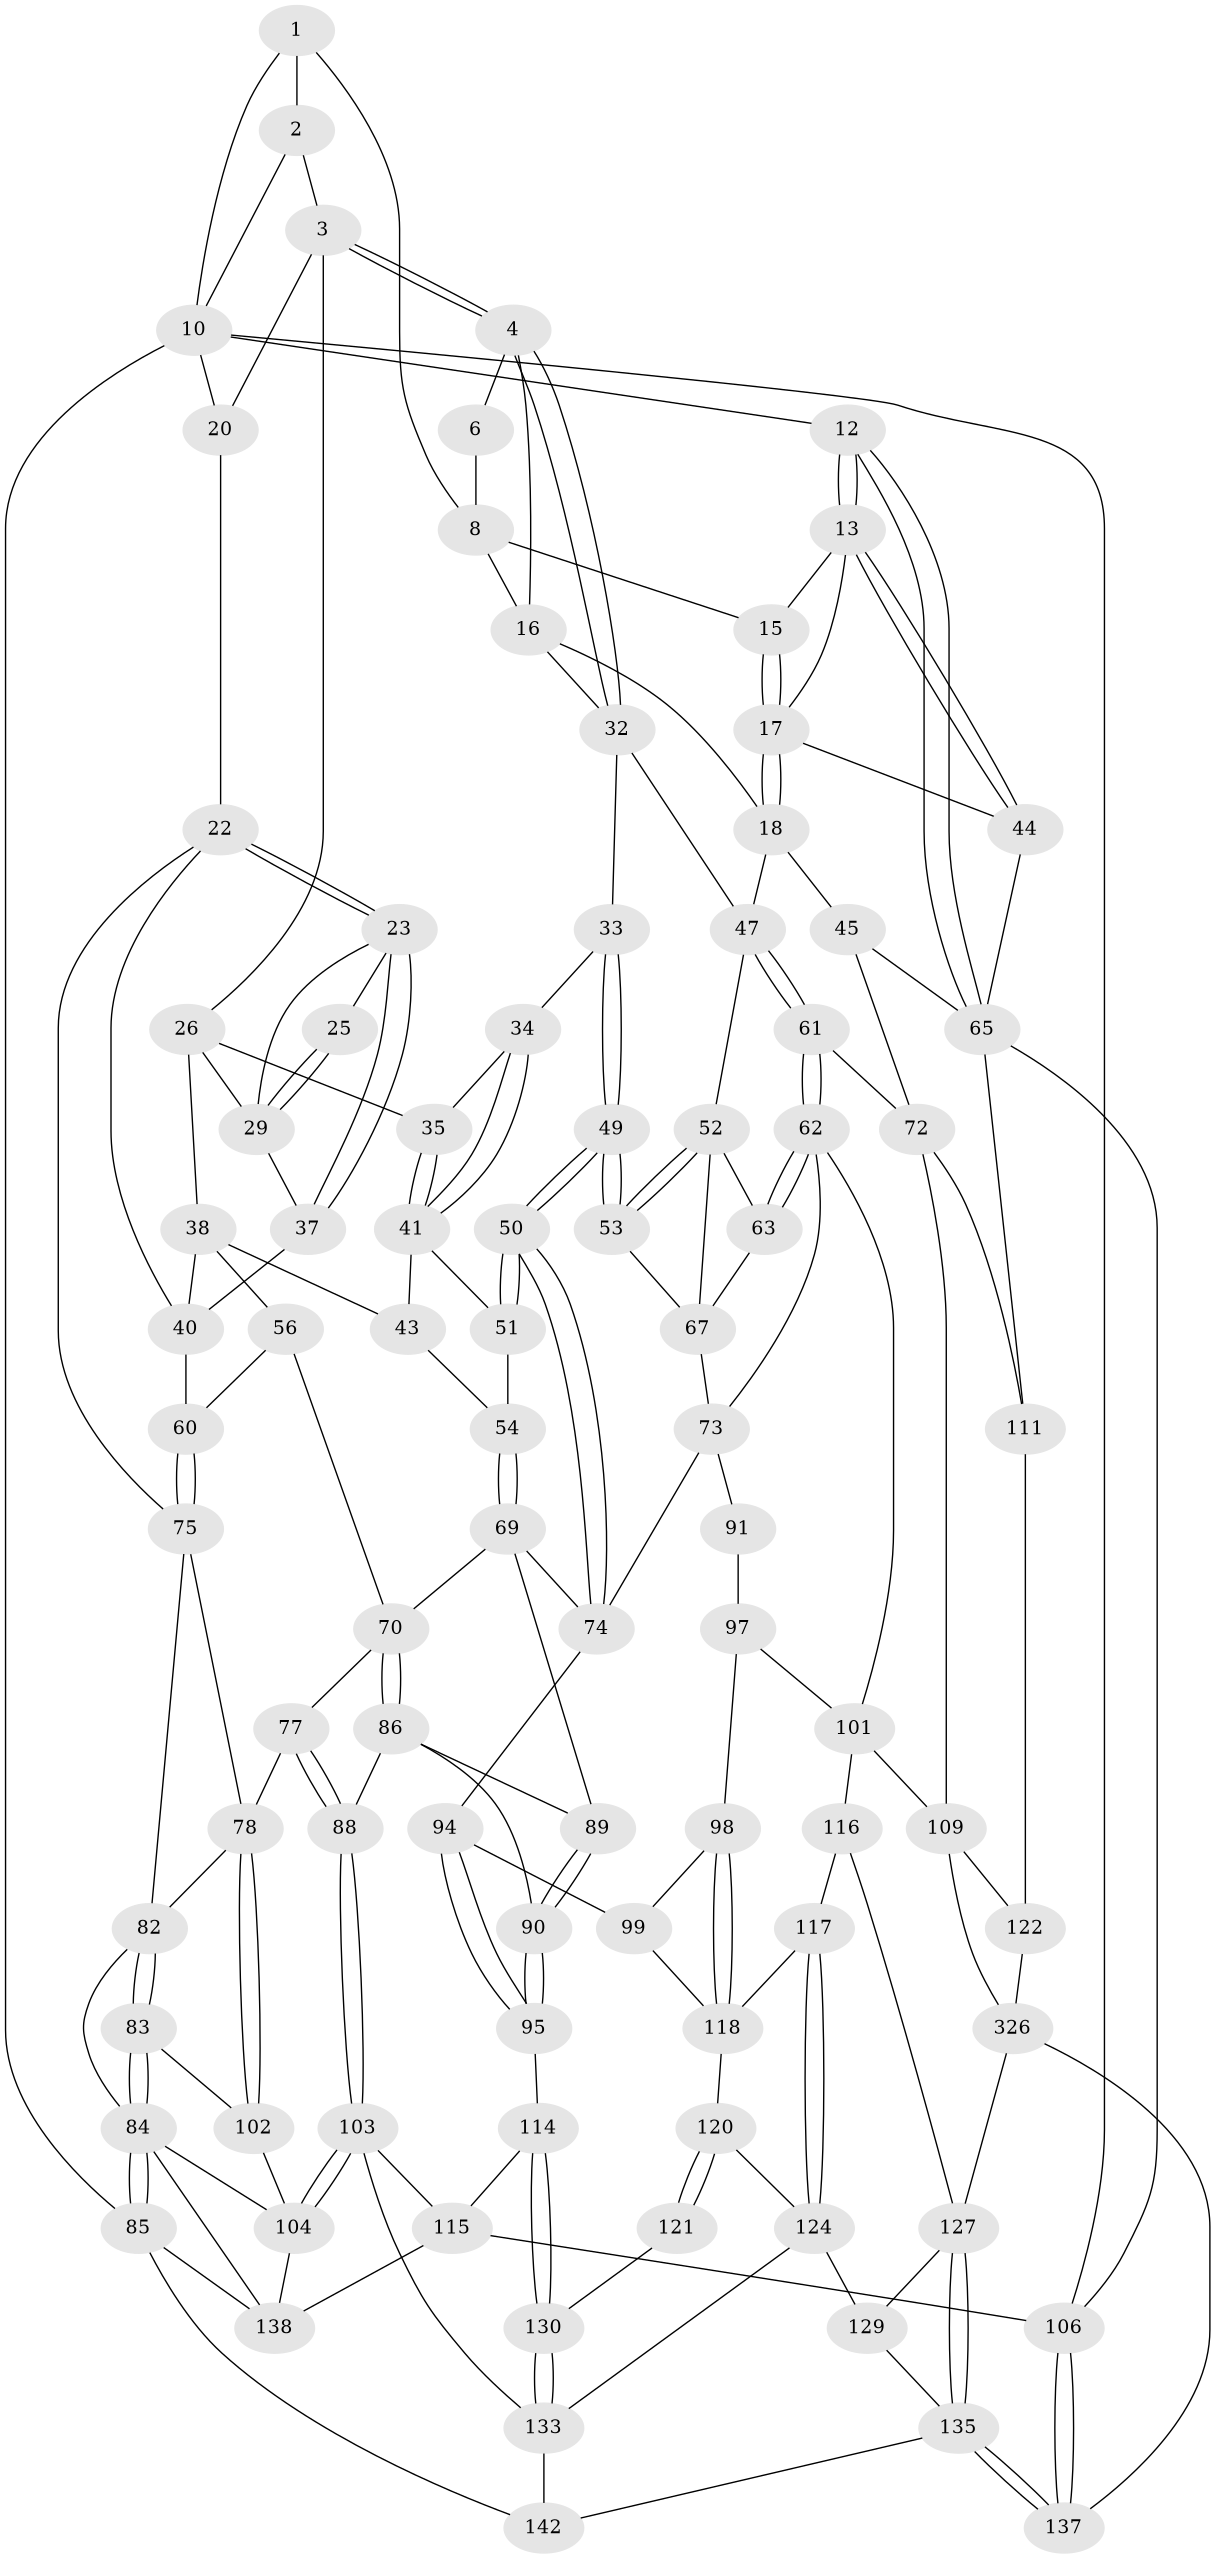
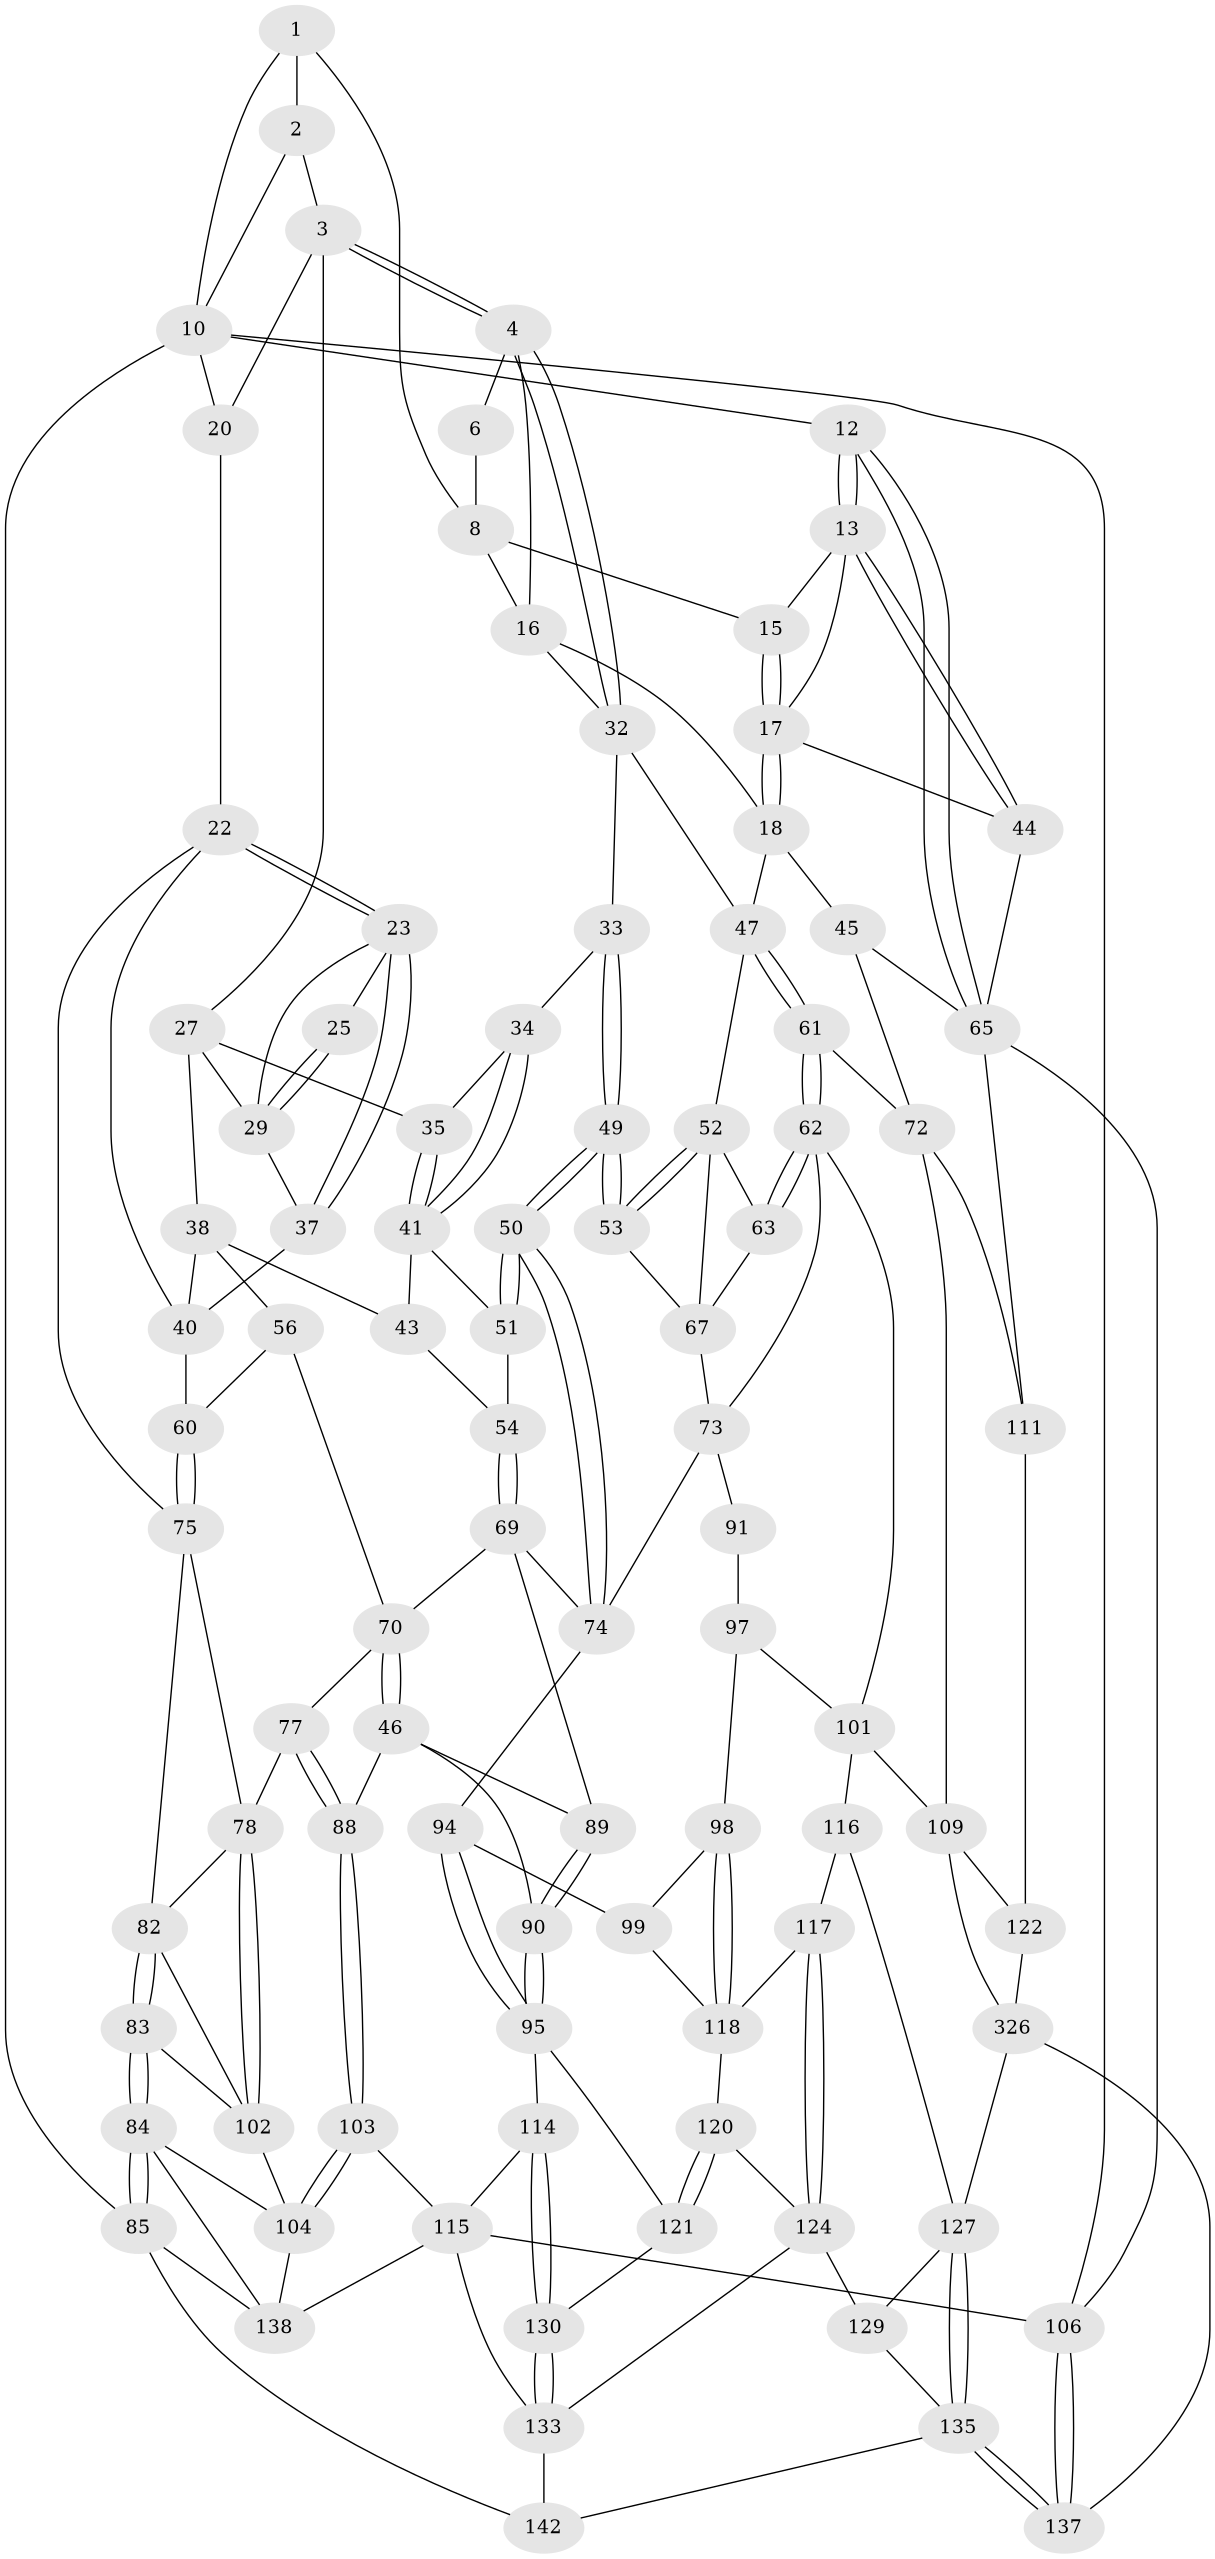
  graph {
    node [color=gray90 style=filled]
    1 [super="+7"]
    2
    8 [super="+9"]
    10 [super="+11"]
    3 [super="+26"]
    16 [super="+19"]
    15
    20 [super="+21"]
    12
    85 [super="+144"]
    106
    4 [super="+5"]
-   27 [super="+28" label=26]
+   27 [super="+28"]
    6
    32 [super="+36"]
    22 [super="+58"]
    29 [super="+30"]
    35
    38 [super="+39"]
    18 [super="+46"]
    47 [super="+48"]
    33
    17 [super="+31"]
    13 [super="+14"]
    65 [super="+107"]
    138 [super="+143"]
    142
    137
    44
    111 [super="+112"]
    45 [super="+66"]
    72 [super="+108"]
    52 [super="+64"]
    61
    23 [super="+24"]
    40 [super="+57"]
    75 [super="+76"]
    25
    37
    60
    78 [super="+79"]
    82 [super="+91"]
    41 [super="+42"]
    43 [super="+55"]
    56 [super="+59"]
    34
    49
    50
    53
    51
    54
    70 [super="+71"]
    69 [super="+81"]
    109 [super="+123"]
    63
    67 [super="+68"]
    62 [super="+92"]
    74 [super="+80"]
    94
    73 [super="+93"]
    89
    77
-   86 [super="+87"]
+   86 [super="+87" label=46]
    101 [super="+110"]
    n65 [label=91]
    116
    122 [super="+131"]
    90
    88
    n70 [label=326 super="+132"]
    97 [super="+100"]
    95 [super="+113"]
    99
    102 [super="+105"]
    83
    103
    104 [super="+139"]
    84 [super="+140"]
    115 [super="+134"]
    114
    121
    118 [super="+119"]
    130
    98
    120
    117
    127 [super="+128"]
    133 [super="+141"]
    124 [super="+125"]
    129
    135 [super="+136"]
    1 -- 2
    1 -- 8
    1 -- 10
    2 -- 10
    2 -- 3
    8 -- 16
    8 -- 15
    10 -- 20
    10 -- 12
    10 -- 85
    10 -- 106
    3 -- 20
    3 -- 4
    3 -- 4
    3 -- 27
    16 -- 32
    16 -- 18
    15 -- 17
    15 -- 17
    20 -- 22
    12 -- 13
    12 -- 13
    12 -- 65
    12 -- 65
    85 -- 138
    85 -- 142
    106 -- 137
    106 -- 137
    4 -- 16
    4 -- 6
    4 -- 32
    4 -- 32
    27 -- 29
    27 -- 35
    27 -- 38
    6 -- 8
    32 -- 47
    32 -- 33
    22 -- 23
    22 -- 23
    22 -- 40
    22 -- 75
    29 -- 37
    35 -- 41
    35 -- 41
    38 -- 40
    38 -- 43
    38 -- 56
    18 -- 47
    18 -- 45
    47 -- 52
    47 -- 61
    47 -- 61
    33 -- 34
    33 -- 49
    33 -- 49
    17 -- 18
    17 -- 18
    17 -- 44
    13 -- 15
    13 -- 17
    13 -- 44
    13 -- 44
    65 -- 106
    65 -- 111
    44 -- 65
    111 -- 122 [weight=2]
    45 -- 65
    45 -- 72
    72 -- 111
    72 -- 109
    52 -- 53
    52 -- 53
    52 -- 63
    52 -- 67
    61 -- 72
    61 -- 62
    61 -- 62
    23 -- 29
    23 -- 25
    23 -- 37
    23 -- 37
    40 -- 60
    75 -- 78
    75 -- 82
    25 -- 29
    25 -- 29
    37 -- 40
    60 -- 75
    60 -- 75
    78 -- 82
    78 -- 102
    78 -- 102
-   82 -- 84
+   82 -- 102
    82 -- 83
    82 -- 83
    41 -- 43
    41 -- 51
    43 -- 54
    56 -- 60
    56 -- 70
    34 -- 35
    34 -- 41
    34 -- 41
    49 -- 50
    49 -- 50
    49 -- 53
    49 -- 53
    50 -- 51
    50 -- 51
    50 -- 74
    50 -- 74
    53 -- 67
    51 -- 54
    54 -- 69
    54 -- 69
    70 -- 77
    70 -- 86
    70 -- 86
    69 -- 70
    69 -- 74
    69 -- 89
    109 -- 122
    109 -- n70
    63 -- 67
    67 -- 73
    62 -- 63
    62 -- 63
    62 -- 73
    62 -- 101
    74 -- 94
    94 -- 95
    94 -- 95
    94 -- 99
    73 -- 74
    73 -- n65
    89 -- 90
    89 -- 90
    77 -- 78
    77 -- 88
    77 -- 88
    86 -- 89
    86 -- 90
    86 -- 88
    101 -- 109
    101 -- 116
    n65 -- 97 [weight=2]
    116 -- 117
    116 -- 127
    122 -- n70
    90 -- 95
    90 -- 95
    88 -- 103
    88 -- 103
    n70 -- 137
    n70 -- 127
    97 -- 101
    97 -- 98
    95 -- 114
+   95 -- 121
    99 -- 118
    102 -- 104
    83 -- 102
    83 -- 84
    83 -- 84
    103 -- 104
    103 -- 104
    103 -- 115
    104 -- 138
    84 -- 85
    84 -- 85
    84 -- 138
    84 -- 104
    115 -- 106
    115 -- 138
-   103 -- 133
+   115 -- 133
    114 -- 115
    114 -- 130
    114 -- 130
    121 -- 130
    118 -- 120
    130 -- 133
    130 -- 133
    98 -- 99
    98 -- 118
    98 -- 118
    120 -- 121
    120 -- 121
    120 -- 124
    117 -- 118
    117 -- 124
    117 -- 124
    127 -- 129
    127 -- 135
    127 -- 135
    133 -- 142
    124 -- 133
    124 -- 129
    129 -- 135
    135 -- 142
    135 -- 137
    135 -- 137
  }
